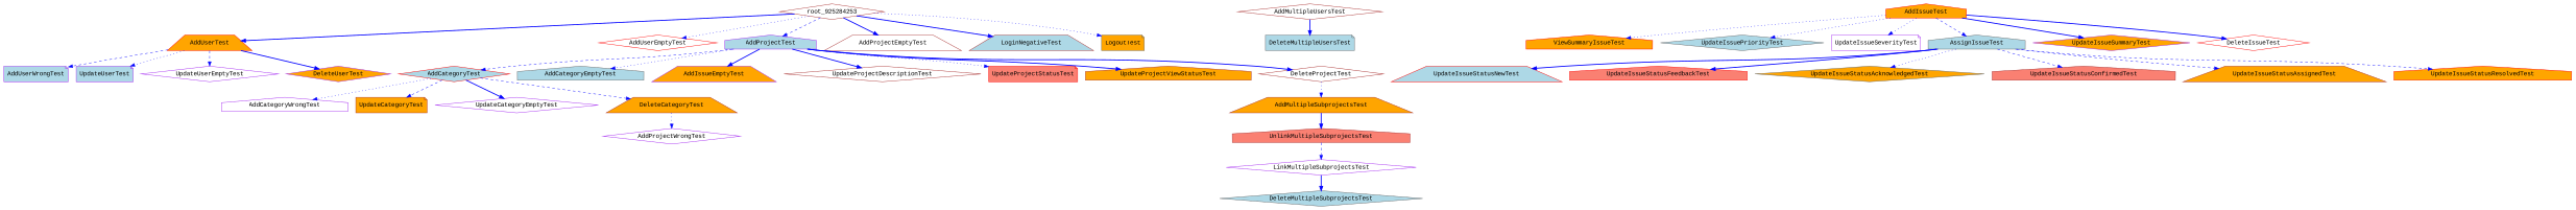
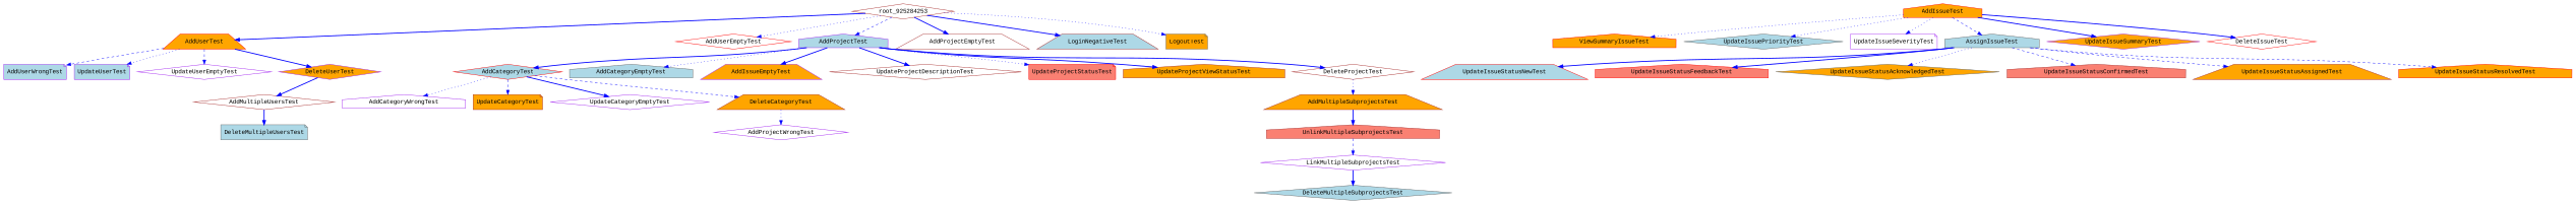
  strict digraph {
    fontname="Liberation Mono"
    node [color=brown fillcolor=orange fontname="Liberation Mono" shape=diamond style=filled fontcolor=black]
    edge [color=blue fontname="Liberation Mono" style=bold]
    root_925284253 [fillcolor=white fontcolor=""]
    n2 [color=red label=AddUserTest shape=trapezium]
    n3 [color=red fillcolor=white label=AddUserEmptyTest]
    n4 [color=purple fillcolor=lightblue label=AddProjectTest shape=house]
    n5 [fillcolor=white label=AddProjectEmptyTest shape=trapezium]
    n6 [fillcolor=lightblue label=LoginNegativeTest shape=trapezium]
    n7 [color=gray40 label=LogoutTest shape=note]
    n8 [color=purple fillcolor=lightblue label=AddUserWrongTest shape=note]
    n9 [color=purple fillcolor=lightblue label=UpdateUserTest shape=note]
    n10 [color=purple fillcolor=white label=UpdateUserEmptyTest]
    n11 [color=purple label=DeleteUserTest]
    n12 [color=red fillcolor=lightblue label=AddCategoryTest]
    n13 [color=gray40 fillcolor=lightblue label=AddCategoryEmptyTest shape=house]
    n14 [color=purple label=AddIssueEmptyTest shape=trapezium]
    n15 [fillcolor=white label=UpdateProjectDescriptionTest]
    n16 [color=red fillcolor=salmon label=UpdateProjectStatusTest shape=note]
    n17 [label=UpdateProjectViewStatusTest shape=house]
    n18 [fillcolor=white label=DeleteProjectTest]
    n19 [fillcolor=white label=AddMultipleUsersTest]
    n20 [color=purple fillcolor=white label=AddProjectWrongTest]
    n21 [color=purple fillcolor=white label=AddCategoryWrongTest shape=house]
    n22 [label=UpdateCategoryTest shape=note]
    n23 [color=purple fillcolor=white label=UpdateCategoryEmptyTest]
    n24 [label=DeleteCategoryTest shape=trapezium]
    n25 [label=AddMultipleSubprojectsTest shape=trapezium]
    n26 [color=gray40 fillcolor=lightblue label=DeleteMultipleUsersTest shape=note]
    n27 [color=red label=AddIssueTest shape=house]
    n28 [color=red label=ViewSummaryIssueTest shape=house]
    n29 [color=gray40 fillcolor=lightblue label=UpdateIssuePriorityTest]
    n30 [color=purple fillcolor=white label=UpdateIssueSeverityTest shape=note]
    n31 [color=gray40 fillcolor=lightblue label=AssignIssueTest shape=house]
    n32 [color=purple label=UpdateIssueSummaryTest]
    n33 [color=red fillcolor=white label=DeleteIssueTest]
    n34 [fillcolor=salmon label=UnlinkMultipleSubprojectsTest shape=house]
    n35 [color=red fillcolor=lightblue label=UpdateIssueStatusNewTest shape=trapezium]
    n36 [color=red fillcolor=salmon label=UpdateIssueStatusFeedbackTest shape=house]
    n37 [color=gray40 label=UpdateIssueStatusAcknowledgedTest]
    n38 [fillcolor=salmon label=UpdateIssueStatusConfirmedTest shape=house]
    n39 [label=UpdateIssueStatusAssignedTest shape=trapezium]
    n40 [color=red label=UpdateIssueStatusResolvedTest shape=house]
    n41 [color=purple fillcolor=white label=LinkMultipleSubprojectsTest]
    n42 [color=gray40 fillcolor=lightblue label=DeleteMultipleSubprojectsTest]
    root_925284253 -> n2
    root_925284253 -> n3 [style=dotted]
    root_925284253 -> n4 [style=dashed]
    root_925284253 -> n5
    root_925284253 -> n6
    root_925284253 -> n7 [style=dotted]
    n2 -> n8 [style=dashed]
    n2 -> n9 [style=dotted]
    n2 -> n10 [style=dashed]
    n2 -> n11
-   n4 -> n12 [style=dashed]
+   n4 -> n12
    n4 -> n13 [style=dotted]
    n4 -> n14
    n4 -> n15
    n4 -> n16 [style=dotted]
    n4 -> n17
    n4 -> n18
+   n11 -> n19
    n12 -> n21 [style=dotted]
    n12 -> n22 [style=dashed]
    n12 -> n23
    n12 -> n24 [style=dashed]
    n18 -> n25 [style=dotted]
    n19 -> n26
    n24 -> n20 [style=dotted]
    n25 -> n34
    n27 -> n28 [style=dotted]
    n27 -> n29 [style=dotted]
    n27 -> n30 [style=dotted]
    n27 -> n31 [style=dashed]
    n27 -> n32
    n27 -> n33
    n31 -> n35
    n31 -> n36
    n31 -> n37 [style=dotted]
    n31 -> n38 [style=dashed]
    n31 -> n39 [style=dashed]
    n31 -> n40 [style=dashed]
    n34 -> n41 [style=dashed]
    n41 -> n42
  }
